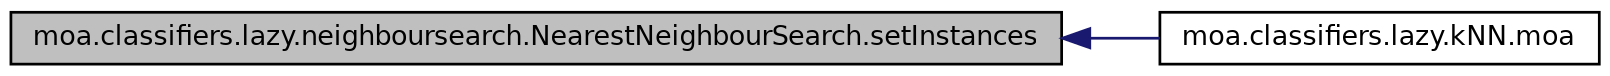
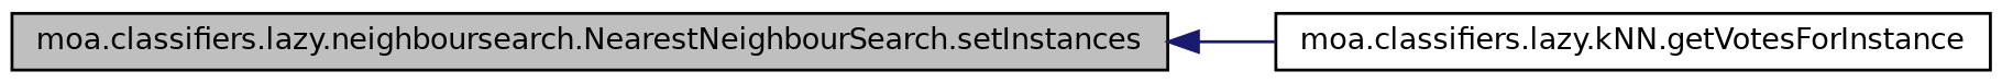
  digraph {
    rankdir=LR
    node [color=black fontname=Helvetica fontsize=10 shape=record style=filled]
    n1 [fillcolor=grey75 fontcolor=black height=0.2 label="moa.classifiers.lazy.neighboursearch.NearestNeighbourSearch.setInstances" width=0.4]
-   n2 [fillcolor=white height=0.2 label="moa.classifiers.lazy.kNN.moa" width=0.4]
+   n2 [fillcolor=white height=0.2 label="moa.classifiers.lazy.kNN.getVotesForInstance" width=0.4]
    n1 -> n2 [color=midnightblue dir=back fontname=Helvetica fontsize=10 labelfontname=Helvetica labelfontsize=10 style=solid]
  }
